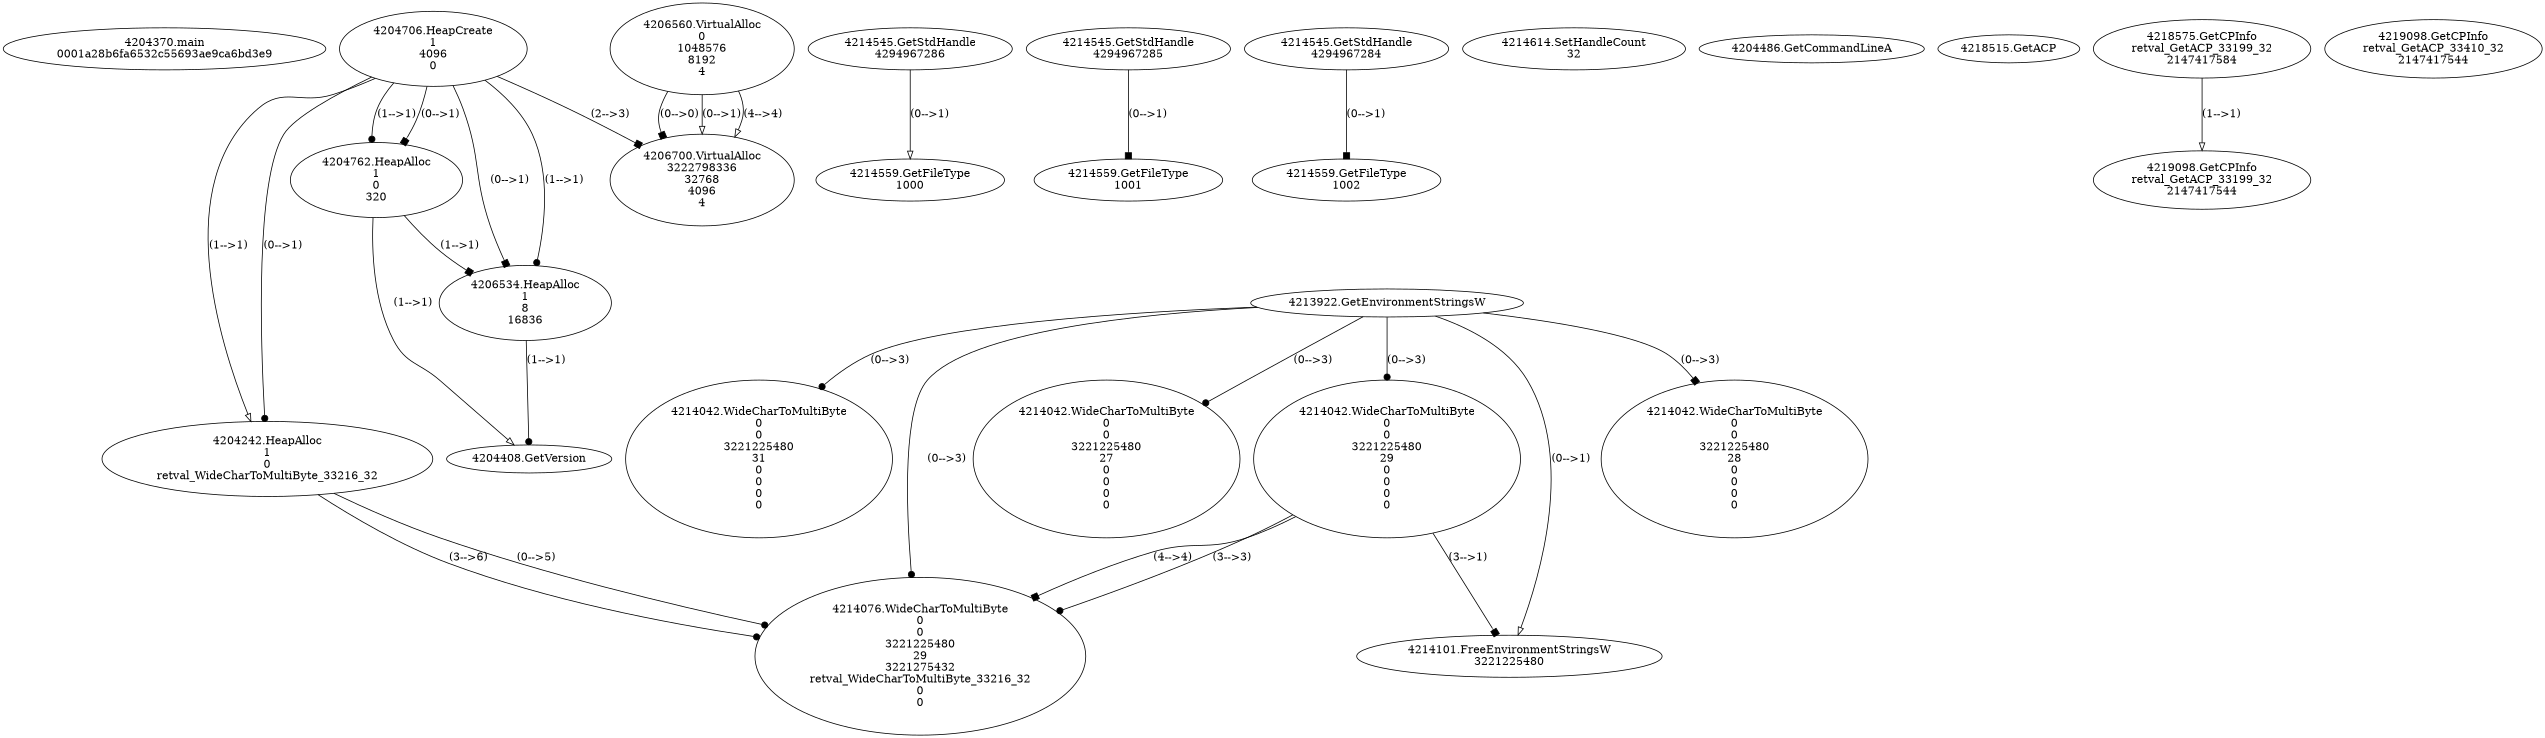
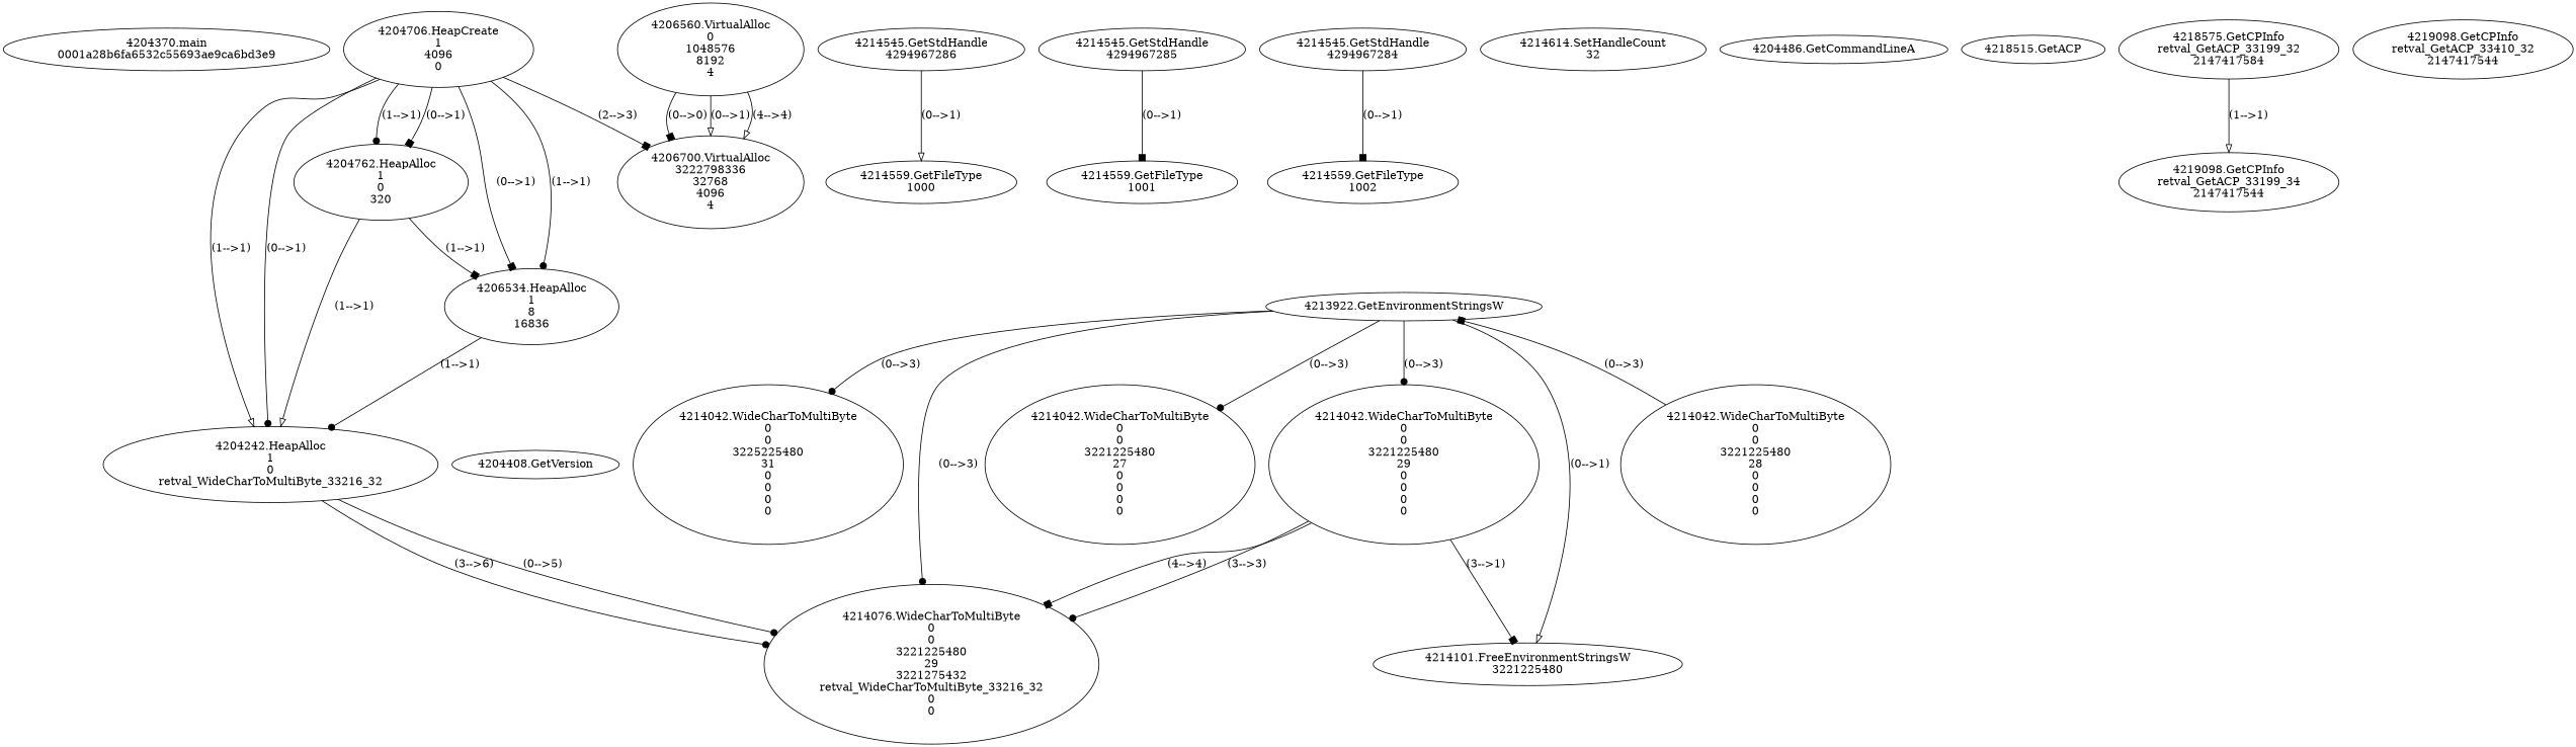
  digraph {
    edge [arrowhead=dot]
    n1 [label="4204370.main\n0001a28b6fa6532c55693ae9ca6bd3e9"]
    n2 [label="4204408.GetVersion\n"]
    n3 [label="4204706.HeapCreate\n1\n4096\n0"]
    n4 [label="4204762.HeapAlloc\n1\n0\n320"]
    n5 [label="4206534.HeapAlloc\n1\n8\n16836"]
    n6 [label="4206700.VirtualAlloc\n3222798336\n32768\n4096\n4"]
    n7 [label="4204242.HeapAlloc\n1\n0\nretval_WideCharToMultiByte_33216_32"]
    n8 [label="4214076.WideCharToMultiByte\n0\n0\n3221225480\n29\n3221275432\nretval_WideCharToMultiByte_33216_32\n0\n0"]
    n9 [label="4206560.VirtualAlloc\n0\n1048576\n8192\n4"]
    n10 [label="4214545.GetStdHandle\n4294967286"]
    n11 [label="4214559.GetFileType\n1000"]
    n12 [label="4214545.GetStdHandle\n4294967285"]
    n13 [label="4214559.GetFileType\n1001"]
    n14 [label="4214545.GetStdHandle\n4294967284"]
    n15 [label="4214559.GetFileType\n1002"]
    n16 [label="4214614.SetHandleCount\n32"]
    n17 [label="4204486.GetCommandLineA\n"]
    n18 [label="4213922.GetEnvironmentStringsW\n"]
    n19 [label="4214042.WideCharToMultiByte\n0\n0\n3221225480\n29\n0\n0\n0\n0"]
    n20 [label="4214101.FreeEnvironmentStringsW\n3221225480"]
-   n21 [label="4214042.WideCharToMultiByte\n0\n0\n3221225480\n31\n0\n0\n0\n0"]
+   n21 [label="4214042.WideCharToMultiByte\n0\n0\n3225225480\n31\n0\n0\n0\n0"]
    n22 [label="4214042.WideCharToMultiByte\n0\n0\n3221225480\n27\n0\n0\n0\n0"]
    n23 [label="4214042.WideCharToMultiByte\n0\n0\n3221225480\n28\n0\n0\n0\n0"]
    n24 [label="4218515.GetACP\n"]
    n25 [label="4218575.GetCPInfo\nretval_GetACP_33199_32\n2147417584"]
-   n26 [label="4219098.GetCPInfo\nretval_GetACP_33199_32\n2147417544"]
+   n26 [label="4219098.GetCPInfo\nretval_GetACP_33199_34\n2147417544"]
    n27 [label="4219098.GetCPInfo\nretval_GetACP_33410_32\n2147417544"]
    n3 -> n4 [label="(1-->1)"]
    n3 -> n4 [arrowhead=box label="(0-->1)"]
    n3 -> n5 [label="(1-->1)"]
    n3 -> n5 [arrowhead=box label="(0-->1)"]
    n3 -> n6 [arrowhead=box label="(2-->3)"]
    n3 -> n7 [arrowhead=onormal label="(1-->1)"]
    n3 -> n7 [label="(0-->1)"]
    n4 -> n5 [arrowhead=box label="(1-->1)"]
-   n4 -> n2 [arrowhead=onormal label="(1-->1)"]
-   n5 -> n2 [label="(1-->1)"]
+   n4 -> n7 [arrowhead=onormal label="(1-->1)"]
+   n5 -> n7 [label="(1-->1)"]
    n7 -> n8 [label="(0-->5)"]
    n7 -> n8 [label="(3-->6)"]
    n9 -> n6 [arrowhead=onormal label="(0-->1)"]
    n9 -> n6 [arrowhead=onormal label="(4-->4)"]
    n9 -> n6 [arrowhead=box label="(0-->0)"]
    n10 -> n11 [arrowhead=onormal label="(0-->1)"]
    n12 -> n13 [arrowhead=box label="(0-->1)"]
    n14 -> n15 [arrowhead=box label="(0-->1)"]
    n18 -> n8 [label="(0-->3)"]
    n18 -> n19 [label="(0-->3)"]
    n18 -> n20 [arrowhead=onormal label="(0-->1)"]
    n18 -> n21 [label="(0-->3)"]
    n18 -> n22 [label="(0-->3)"]
-   n18 -> n23 [arrowhead=box label="(0-->3)"]
+   n23 -> n18 [arrowhead=box label="(0-->3)"]
    n19 -> n8 [label="(3-->3)"]
    n19 -> n8 [arrowhead=box label="(4-->4)"]
    n19 -> n20 [arrowhead=box label="(3-->1)"]
    n25 -> n26 [arrowhead=onormal label="(1-->1)"]
  }
